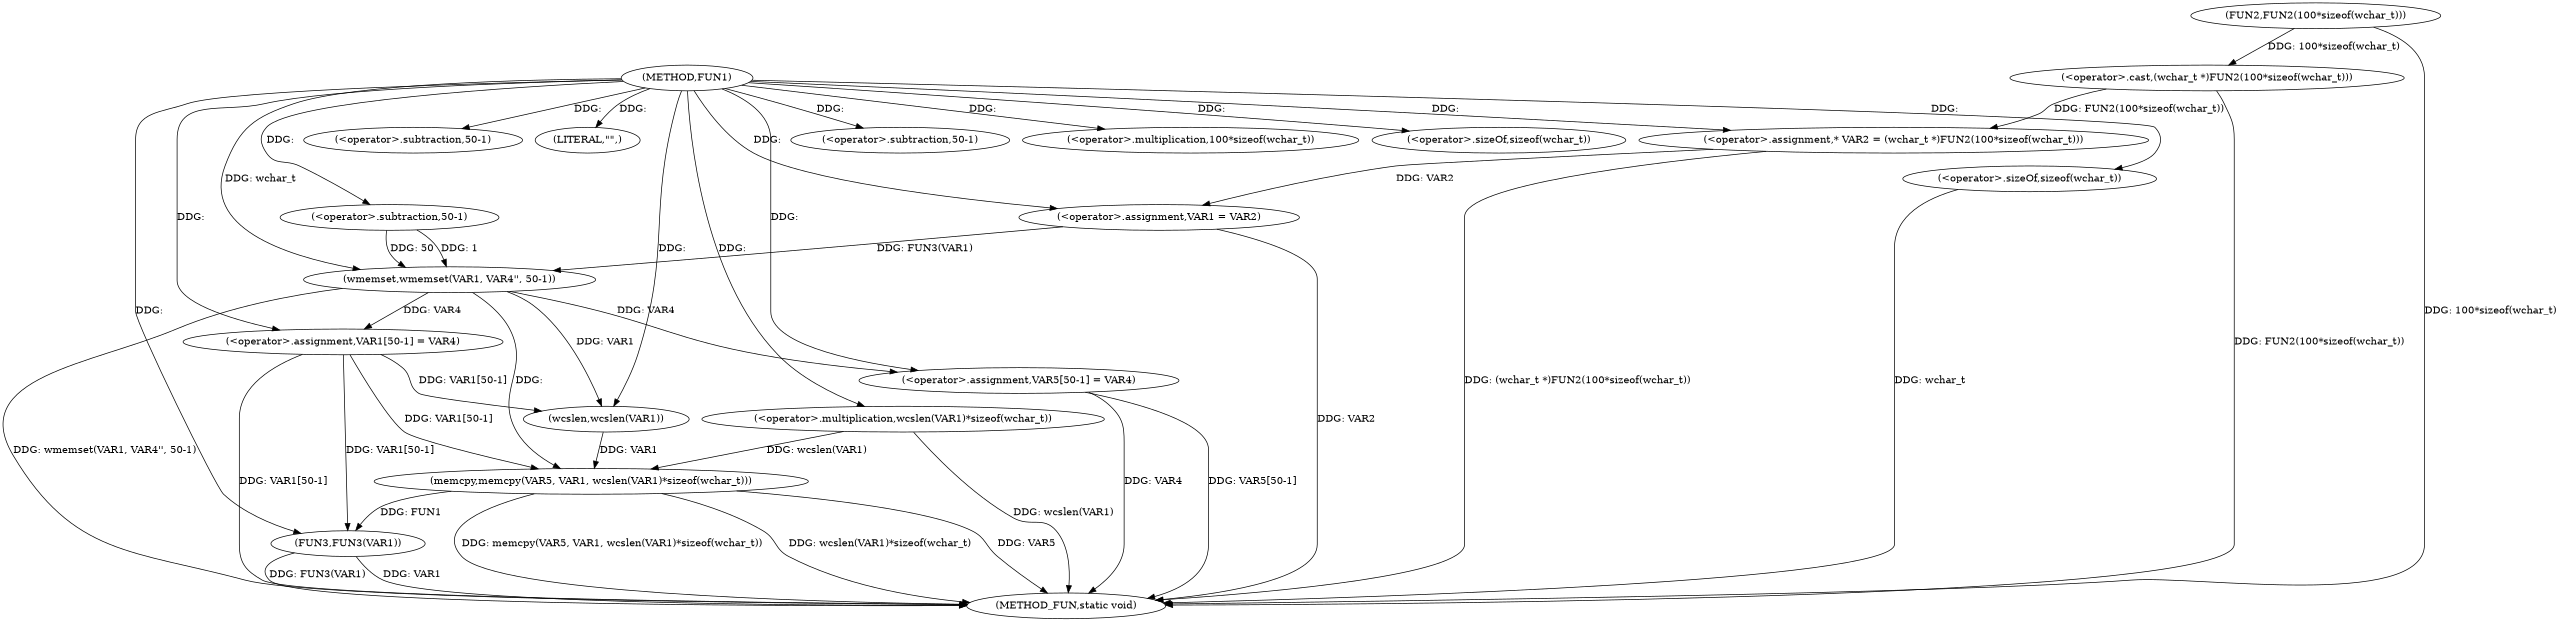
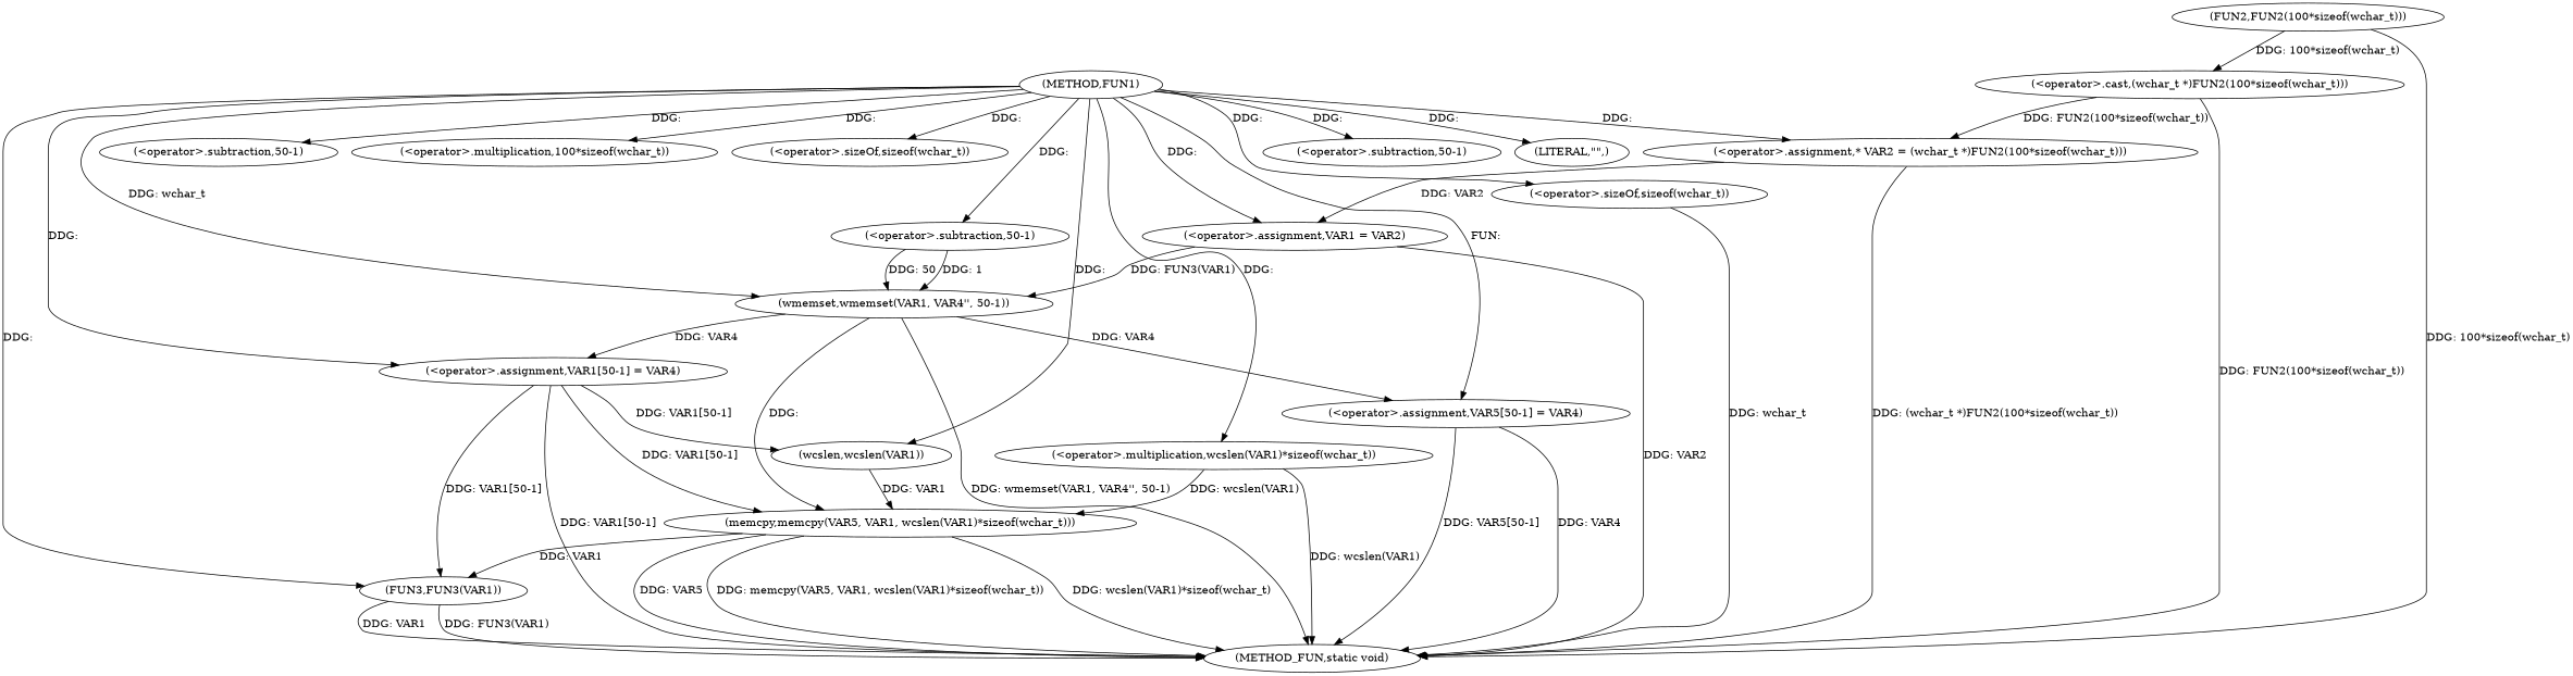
  digraph {
    n1 [label="(METHOD,FUN1)"]
    n2 [label="(<operator>.assignment,* VAR2 = (wchar_t *)FUN2(100*sizeof(wchar_t)))"]
    n3 [label="(<operator>.multiplication,100*sizeof(wchar_t))"]
    n4 [label="(<operator>.sizeOf,sizeof(wchar_t))"]
    n5 [label="(<operator>.assignment,VAR1 = VAR2)"]
    n6 [label="(wmemset,wmemset(VAR1, VAR4'', 50-1))"]
    n7 [label="(<operator>.subtraction,50-1)"]
    n8 [label="(<operator>.assignment,VAR1[50-1] = VAR4)"]
    n9 [label="(<operator>.subtraction,50-1)"]
    n10 [label="(LITERAL,\"\",)"]
    n11 [label="(<operator>.multiplication,wcslen(VAR1)*sizeof(wchar_t))"]
    n12 [label="(wcslen,wcslen(VAR1))"]
    n13 [label="(<operator>.sizeOf,sizeof(wchar_t))"]
    n14 [label="(<operator>.assignment,VAR5[50-1] = VAR4)"]
    n15 [label="(<operator>.subtraction,50-1)"]
    n16 [label="(FUN3,FUN3(VAR1))"]
    n17 [label="(METHOD_FUN,static void)"]
    n18 [label="(memcpy,memcpy(VAR5, VAR1, wcslen(VAR1)*sizeof(wchar_t)))"]
    n19 [label="(<operator>.cast,(wchar_t *)FUN2(100*sizeof(wchar_t)))"]
    n20 [label="(FUN2,FUN2(100*sizeof(wchar_t)))"]
    n1 -> n2 [label="DDG: "]
    n1 -> n3 [label="DDG: "]
    n1 -> n4 [label="DDG: "]
    n1 -> n5 [label="DDG: "]
    n1 -> n6 [label="DDG: wchar_t"]
    n1 -> n7 [label="DDG: "]
    n1 -> n8 [label="DDG: "]
    n1 -> n9 [label="DDG: "]
    n1 -> n10 [label="DDG: "]
    n1 -> n11 [label="DDG: "]
    n1 -> n12 [label="DDG: "]
    n1 -> n13 [label="DDG: "]
-   n1 -> n14 [label="DDG: "]
+   n1 -> n14 [label="FUN: "]
    n1 -> n15 [label="DDG: "]
    n1 -> n16 [label="DDG: "]
    n2 -> n5 [label="DDG: VAR2"]
    n2 -> n17 [label="DDG: (wchar_t *)FUN2(100*sizeof(wchar_t))"]
    n5 -> n6 [label="DDG: FUN3(VAR1)"]
    n5 -> n17 [label="DDG: VAR2"]
    n6 -> n8 [label="DDG: VAR4"]
-   n6 -> n12 [label="DDG: VAR1"]
    n6 -> n14 [label="DDG: VAR4"]
    n6 -> n17 [label="DDG: wmemset(VAR1, VAR4'', 50-1)"]
    n6 -> n18 [label="DDG: "]
    n7 -> n6 [label="DDG: 50"]
    n7 -> n6 [label="DDG: 1"]
    n8 -> n12 [label="DDG: VAR1[50-1]"]
    n8 -> n16 [label="DDG: VAR1[50-1]"]
    n8 -> n17 [label="DDG: VAR1[50-1]"]
    n8 -> n18 [label="DDG: VAR1[50-1]"]
    n11 -> n17 [label="DDG: wcslen(VAR1)"]
    n11 -> n18 [label="DDG: wcslen(VAR1)"]
    n12 -> n18 [label="DDG: VAR1"]
    n13 -> n17 [label="DDG: wchar_t"]
    n14 -> n17 [label="DDG: VAR5[50-1]"]
    n14 -> n17 [label="DDG: VAR4"]
    n16 -> n17 [label="DDG: VAR1"]
    n16 -> n17 [label="DDG: FUN3(VAR1)"]
-   n18 -> n16 [label="DDG: FUN1"]
+   n18 -> n16 [label="DDG: VAR1"]
    n18 -> n17 [label="DDG: memcpy(VAR5, VAR1, wcslen(VAR1)*sizeof(wchar_t))"]
    n18 -> n17 [label="DDG: wcslen(VAR1)*sizeof(wchar_t)"]
    n18 -> n17 [label="DDG: VAR5"]
    n19 -> n2 [label="DDG: FUN2(100*sizeof(wchar_t))"]
    n19 -> n17 [label="DDG: FUN2(100*sizeof(wchar_t))"]
    n20 -> n17 [label="DDG: 100*sizeof(wchar_t)"]
    n20 -> n19 [label="DDG: 100*sizeof(wchar_t)"]
  }
